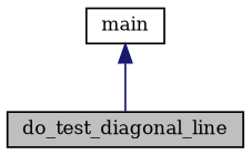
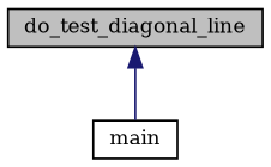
  digraph {
    rankdir=TB
    fontname="DejaVu Serif"
    node [color=black fontname="DejaVu Serif" fontsize=10 shape=record style=filled]
    n1 [fillcolor=grey75 fontcolor=black height=0.2 label=do_test_diagonal_line width=0.4]
    n2 [fillcolor=white height=0.2 label=main width=0.4]
-   n2 -> n1 [color=midnightblue dir=back fontname="DejaVu Serif" fontsize=10 labelfontname=Helvetica labelfontsize=10 style=solid]
+   n1 -> n2 [color=midnightblue dir=back fontname="DejaVu Serif" fontsize=10 labelfontname=Helvetica labelfontsize=10 style=solid]
  }
